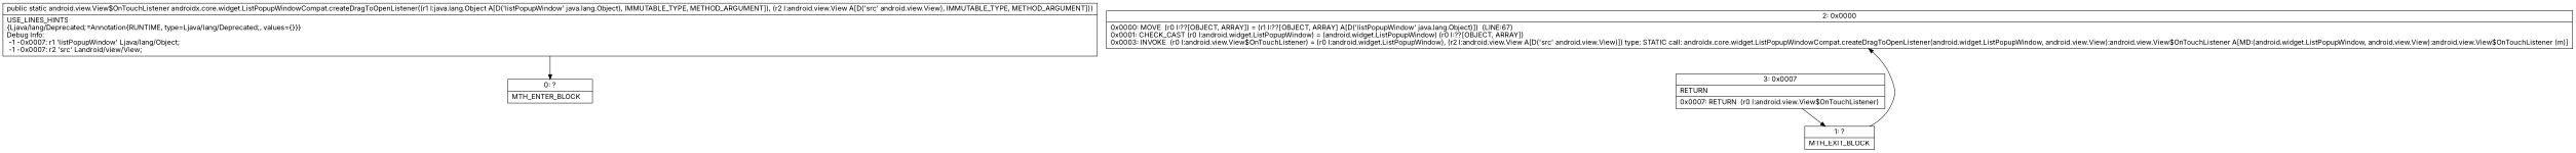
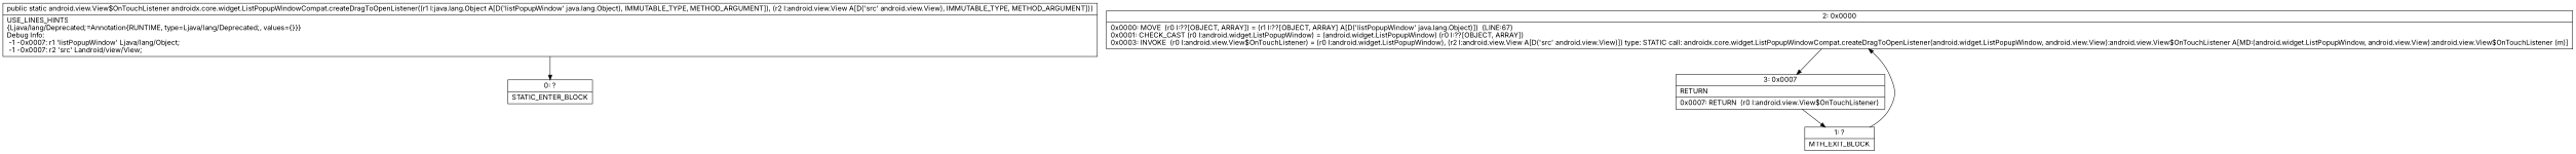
  digraph {
    fontname=Inter
    node [fontname=Inter shape=record]
    edge [fontname=Inter]
-   n1 [label="{0\:\ ?|MTH_ENTER_BLOCK\l}"]
+   n1 [label="{0\:\ ?|STATIC_ENTER_BLOCK\l}"]
    n2 [label="{2\:\ 0x0000|0x0000: MOVE  (r0 I:??[OBJECT, ARRAY]) = (r1 I:??[OBJECT, ARRAY] A[D('listPopupWindow' java.lang.Object)])  (LINE:67)\l0x0001: CHECK_CAST (r0 I:android.widget.ListPopupWindow) = (android.widget.ListPopupWindow) (r0 I:??[OBJECT, ARRAY]) \l0x0003: INVOKE  (r0 I:android.view.View$OnTouchListener) = (r0 I:android.widget.ListPopupWindow), (r2 I:android.view.View A[D('src' android.view.View)]) type: STATIC call: androidx.core.widget.ListPopupWindowCompat.createDragToOpenListener(android.widget.ListPopupWindow, android.view.View):android.view.View$OnTouchListener A[MD:(android.widget.ListPopupWindow, android.view.View):android.view.View$OnTouchListener (m)]\l}"]
    n3 [label="{3\:\ 0x0007|RETURN\l|0x0007: RETURN  (r0 I:android.view.View$OnTouchListener) \l}"]
    n4 [label="{1\:\ ?|MTH_EXIT_BLOCK\l}"]
    n5 [label="{public static android.view.View$OnTouchListener androidx.core.widget.ListPopupWindowCompat.createDragToOpenListener((r1 I:java.lang.Object A[D('listPopupWindow' java.lang.Object), IMMUTABLE_TYPE, METHOD_ARGUMENT]), (r2 I:android.view.View A[D('src' android.view.View), IMMUTABLE_TYPE, METHOD_ARGUMENT]))  | USE_LINES_HINTS\l\{Ljava\/lang\/Deprecated;=Annotation\{RUNTIME, type=Ljava\/lang\/Deprecated;, values=\{\}\}\}\lDebug Info:\l  \-1 \-0x0007: r1 'listPopupWindow' Ljava\/lang\/Object;\l  \-1 \-0x0007: r2 'src' Landroid\/view\/View;\l}"]
+   n2 -> n3
    n3 -> n4
    n4 -> n2
    n5 -> n1
  }
